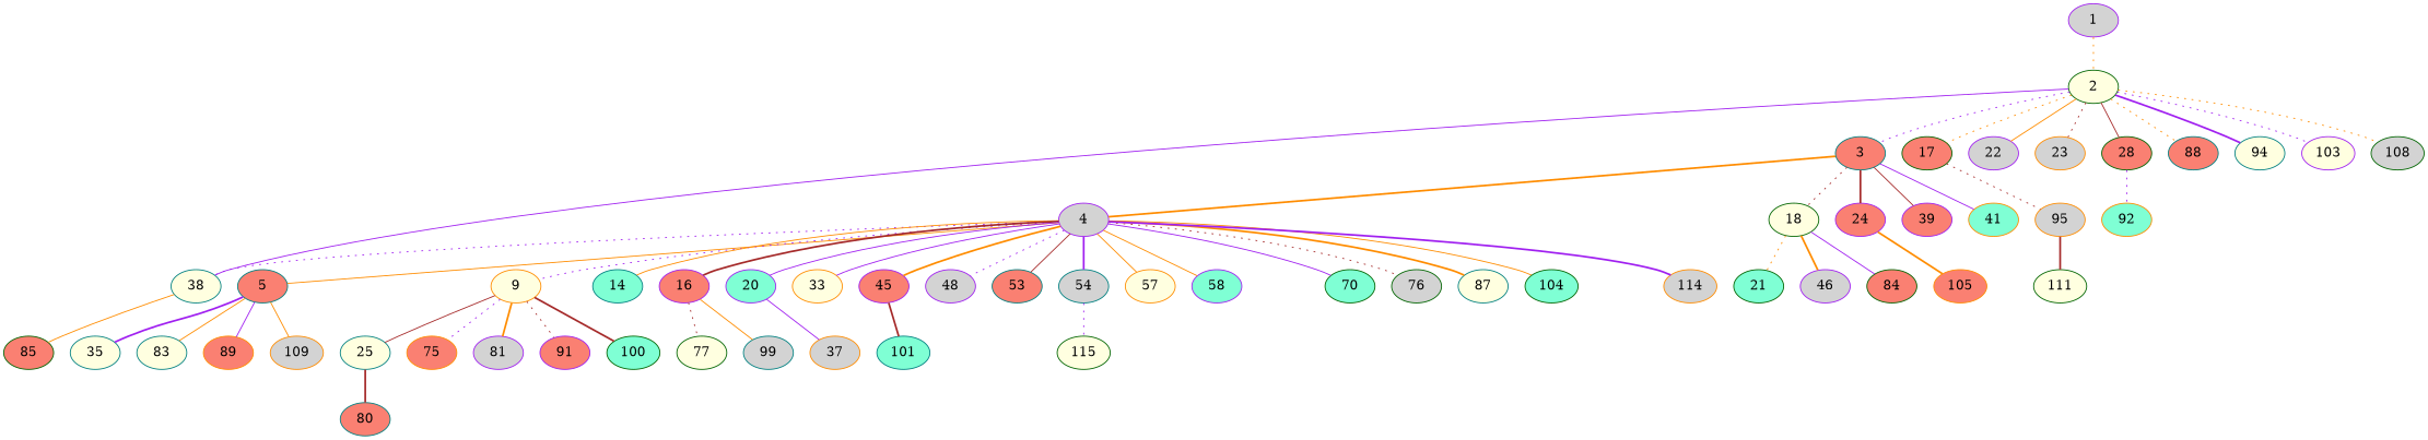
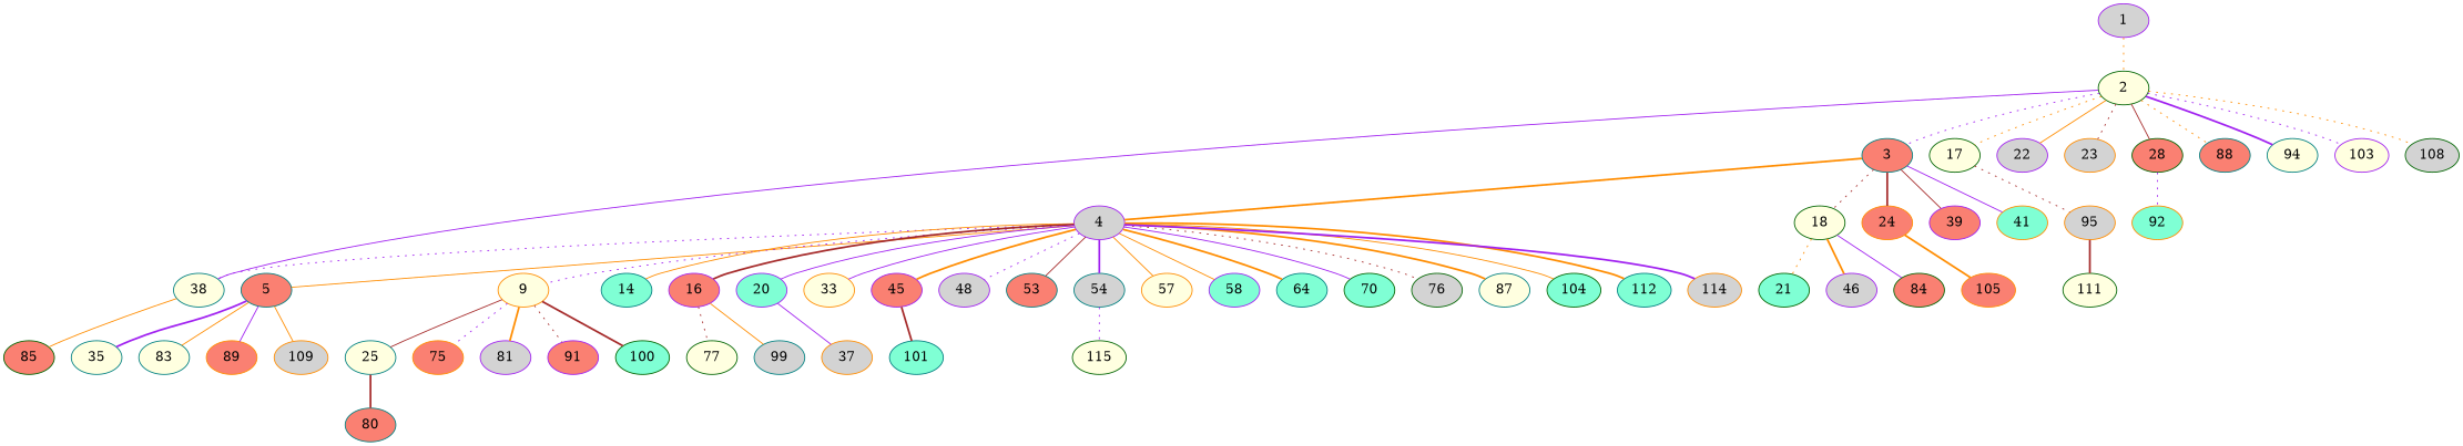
  graph {
    node [color=teal fillcolor=lightyellow style=filled]
    edge [color=darkorange style=solid]
    2 [color=darkgreen super="+26+6+29+19+7+49+78+118+66+74+71+12+79"]
    3 [fillcolor=salmon]
-   17 [color=darkgreen fillcolor=salmon super="+42"]
+   17 [color=darkgreen super="+42"]
    22 [color=purple fillcolor=lightgrey]
    23 [color=darkorange fillcolor=lightgrey]
    28 [color=darkgreen fillcolor=salmon super="+51+113"]
    38
    88 [fillcolor=salmon]
    94
    103 [color=purple]
    108 [color=darkgreen fillcolor=lightgrey]
    1 [color=purple fillcolor=lightgrey]
    4 [color=purple fillcolor=lightgrey]
    18 [color=darkgreen super="+73"]
-   24 [color=purple fillcolor=salmon super="+86"]
+   24 [color=darkorange fillcolor=salmon super="+86"]
    39 [color=purple fillcolor=salmon]
    41 [color=darkorange fillcolor=aquamarine]
    95 [color=darkorange fillcolor=lightgrey]
    92 [color=darkorange fillcolor=aquamarine]
    85 [color=darkgreen fillcolor=salmon]
    5 [fillcolor=salmon super="+15+55+27+40+8"]
    9 [color=darkorange super="+56+110+10+13"]
    14 [fillcolor=aquamarine super="+43"]
    16 [color=purple fillcolor=salmon super="+34+60+93"]
    20 [color=purple fillcolor=aquamarine super="+32"]
    33 [color=darkorange super="+98"]
    45 [color=purple fillcolor=salmon super="+59"]
    48 [color=purple fillcolor=lightgrey]
    53 [fillcolor=salmon super="+90"]
    54 [fillcolor=lightgrey super="+69+116"]
    57 [color=darkorange super="+97"]
    58 [color=purple fillcolor=aquamarine]
+   64 [fillcolor=aquamarine]
    70 [color=darkgreen fillcolor=aquamarine super="+117"]
    76 [color=darkgreen fillcolor=lightgrey super="+107"]
    87
    104 [color=darkgreen fillcolor=aquamarine]
+   112 [fillcolor=aquamarine]
    114 [color=darkorange fillcolor=lightgrey]
    21 [color=darkgreen fillcolor=aquamarine super="+68"]
    46 [color=purple fillcolor=lightgrey]
    84 [color=darkgreen fillcolor=salmon]
    105 [color=darkorange fillcolor=salmon]
    35
    83
    89 [color=darkorange fillcolor=salmon]
    109 [color=darkorange fillcolor=lightgrey]
    25 [super="+102+50"]
    75 [color=darkorange fillcolor=salmon]
    81 [color=purple fillcolor=lightgrey]
    91 [color=purple fillcolor=salmon]
    100 [color=darkgreen fillcolor=aquamarine]
    77 [color=darkgreen]
    99 [fillcolor=lightgrey]
    37 [color=darkorange fillcolor=lightgrey]
    101 [fillcolor=aquamarine]
    115 [color=darkgreen]
    80 [fillcolor=salmon]
    111 [color=darkgreen]
    2 -- 3 [color=purple style=dotted]
    2 -- 17 [style=dotted]
    2 -- 22
    2 -- 23 [color=brown style=dotted]
    2 -- 28 [color=brown]
    2 -- 38 [color=purple]
    2 -- 88 [style=dotted]
    2 -- 94 [color=purple style=bold]
    2 -- 103 [color=purple style=dotted]
    2 -- 108 [style=dotted]
    3 -- 4 [style=bold]
    3 -- 18 [color=brown style=dotted]
    3 -- 24 [color=brown style=bold]
    3 -- 39 [color=brown]
    3 -- 41 [color=purple]
    17 -- 95 [color=brown style=dotted]
    28 -- 92 [color=purple style=dotted]
    38 -- 85
    1 -- 2 [style=dotted]
    4 -- 38 [color=purple style=dotted]
    4 -- 5
    4 -- 9 [color=purple style=dotted]
    4 -- 14
    4 -- 16 [color=brown style=bold]
    4 -- 20 [color=purple]
    4 -- 33 [color=purple]
    4 -- 45 [style=bold]
    4 -- 48 [color=purple style=dotted]
    4 -- 53 [color=brown]
    4 -- 54 [color=purple style=bold]
    4 -- 57
    4 -- 58
+   4 -- 64 [style=bold]
    4 -- 70 [color=purple]
    4 -- 76 [color=brown style=dotted]
    4 -- 87 [style=bold]
    4 -- 104
+   4 -- 112 [style=bold]
    4 -- 114 [color=purple style=bold]
    18 -- 21 [style=dotted]
    18 -- 46 [style=bold]
    18 -- 84 [color=purple]
    24 -- 105 [style=bold]
    95 -- 111 [color=brown style=bold]
    5 -- 35 [color=purple style=bold]
    5 -- 83
    5 -- 89 [color=purple]
    5 -- 109
    9 -- 25 [color=brown]
    9 -- 75 [color=purple style=dotted]
    9 -- 81 [style=bold]
    9 -- 91 [color=brown style=dotted]
    9 -- 100 [color=brown style=bold]
    16 -- 77 [color=brown style=dotted]
    16 -- 99
    20 -- 37 [color=purple]
    45 -- 101 [color=brown style=bold]
    54 -- 115 [color=purple style=dotted]
    25 -- 80 [color=brown style=bold]
  }
